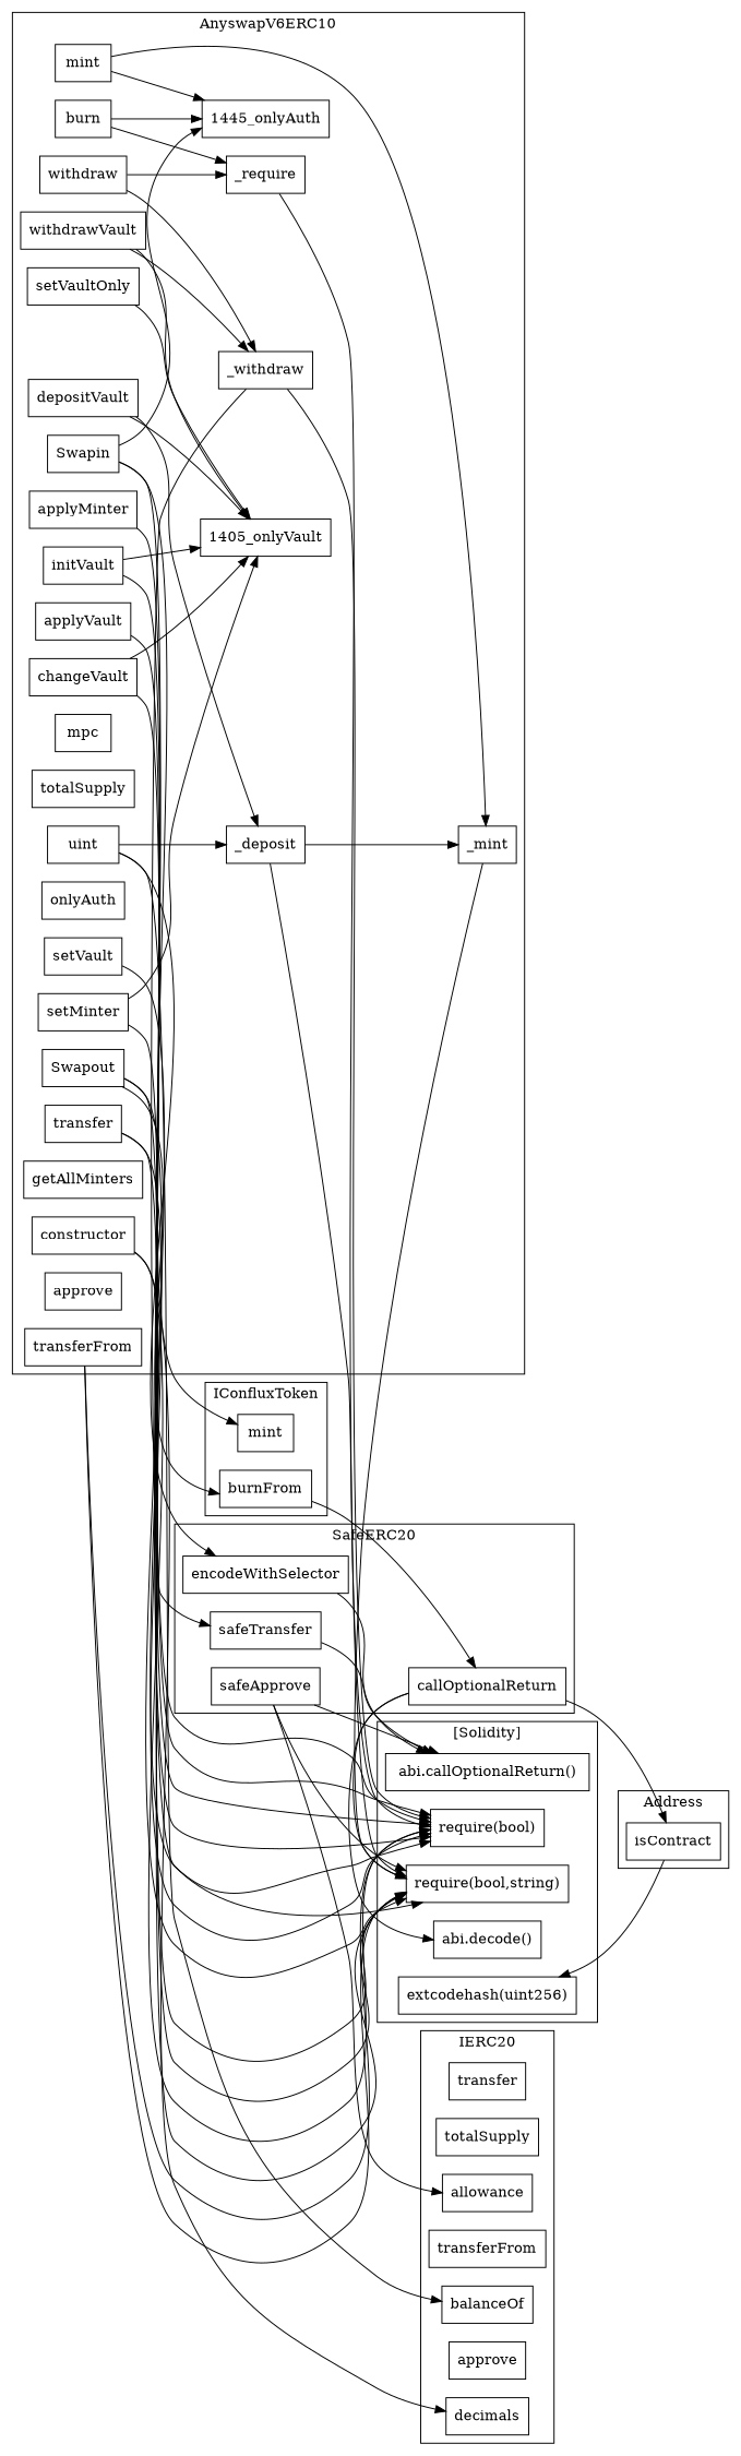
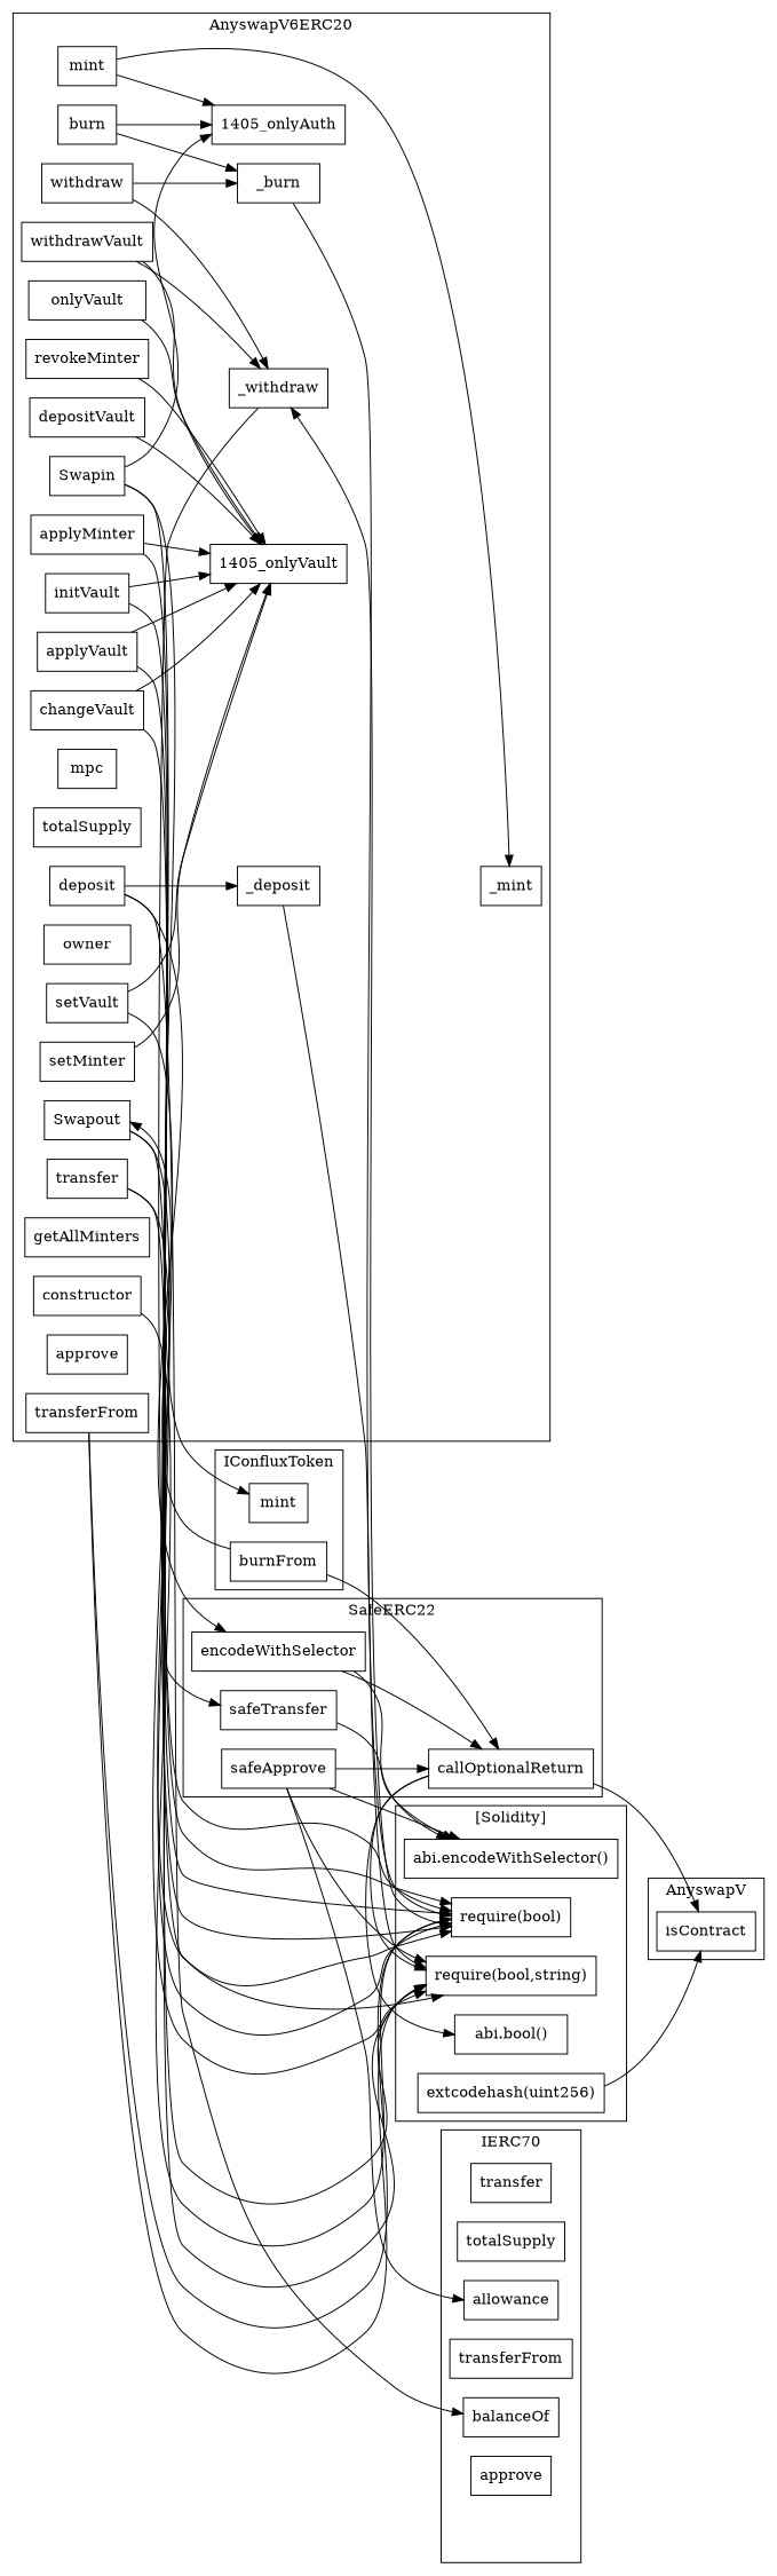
  strict digraph {
    rankdir=LR
    node [shape=box]
    n1 [label=callOptionalReturn]
    n2 [label=encodeWithSelector]
    n3 [label=safeApprove]
    n4 [label=safeTransfer]
    n5 [label=transfer]
    n6 [label=totalSupply]
    n7 [label=balanceOf]
    n8 [label=transferFrom]
-   n9 [label=decimals]
    n10 [label=approve]
    n11 [label=allowance]
    n12 [label=isContract]
    n13 [label=burnFrom]
    n14 [label=mint]
    n15 [label=_deposit]
    n16 [label=_mint]
    n17 [label=setMinter]
    "1405_onlyVault"
    n19 [label=Swapout]
    n20 [label=depositVault]
-   n21 [label=setVaultOnly]
+   n21 [label=onlyVault]
    n22 [label=applyMinter]
    n23 [label=initVault]
    n24 [label=changeVault]
    n25 [label=constructor]
    n26 [label=applyVault]
    n27 [label=mint]
-   "1405_onlyAuth" [label="1445_onlyAuth"]
+   "1405_onlyAuth"
    n29 [label=burn]
-   n30 [label=_require]
+   n30 [label=_burn]
    n31 [label=withdraw]
    n32 [label=_withdraw]
    n33 [label=mpc]
    n34 [label=totalSupply]
    n35 [label=transfer]
-   n36 [label=onlyAuth]
+   n36 [label=owner]
    n37 [label=Swapin]
-   n39 [label=uint]
+   n38 [label=revokeMinter]
+   n39 [label=deposit]
    n40 [label=withdrawVault]
    n41 [label=getAllMinters]
    n42 [label=setVault]
    n43 [label=approve]
    n44 [label=transferFrom]
-   "abi.decode()"
+   "abi.decode()" [label="abi.bool()"]
    "require(bool,string)"
-   "abi.encodeWithSelector()" [label="abi.callOptionalReturn()"]
+   "abi.encodeWithSelector()"
    "extcodehash(uint256)"
    "require(bool)"
    subgraph cluster_1 {
-     label=SafeERC20
+     label=SafeERC22
      n1
      n2
      n3
      n4
    }
    subgraph cluster_2 {
-     label=IERC20
+     label=IERC70
      n5
      n6
      n7
      n8
-     n9
      n10
      n11
    }
    subgraph cluster_3 {
-     label=Address
+     label=AnyswapV
      n12
    }
    subgraph cluster_4 {
      label=IConfluxToken
      n13
      n14
    }
    subgraph cluster_5 {
-     label=AnyswapV6ERC10
+     label=AnyswapV6ERC20
      n15
      n16
      n17
      "1405_onlyVault"
      n19
      n20
      n21
      n22
      n23
      n24
      n25
      n26
      n27
      "1405_onlyAuth"
      n29
      n30
      n31
      n32
      n33
      n34
      n35
      n36
      n37
+     n38
      n39
      n40
      n41
      n42
      n43
      n44
    }
    subgraph cluster_6 {
      label="[Solidity]"
      "abi.decode()"
      "require(bool,string)"
      "abi.encodeWithSelector()"
      "extcodehash(uint256)"
      "require(bool)"
    }
    n1 -> n12
    n1 -> "abi.decode()"
    n1 -> "require(bool,string)"
+   n2 -> n1
    n2 -> "abi.encodeWithSelector()"
+   n3 -> n1
    n3 -> n11
    n3 -> "require(bool,string)"
    n3 -> "abi.encodeWithSelector()"
    n4 -> "abi.encodeWithSelector()"
-   n12 -> "extcodehash(uint256)"
+   "extcodehash(uint256)" -> n12
    n13 -> n1
-   n15 -> n16
    n15 -> "require(bool)"
-   n16 -> "require(bool,string)"
    n17 -> "1405_onlyVault"
-   n17 -> "require(bool,string)"
-   n19 -> n13
+   n13 -> n19
    n19 -> "require(bool,string)"
    n19 -> "require(bool)"
-   n20 -> n15
    n20 -> "1405_onlyVault"
    n21 -> "1405_onlyVault"
+   n22 -> "1405_onlyVault"
    n22 -> "require(bool)"
    n23 -> "1405_onlyVault"
    n23 -> "require(bool)"
    n24 -> "1405_onlyVault"
    n24 -> "require(bool,string)"
-   n25 -> n9
    n25 -> "require(bool)"
+   n26 -> "1405_onlyVault"
    n26 -> "require(bool)"
    n27 -> n16
    n27 -> "1405_onlyAuth"
    n29 -> "1405_onlyAuth"
    n29 -> n30
    n30 -> "require(bool,string)"
    n31 -> n30
    n31 -> n32
    n32 -> n4
-   n32 -> "require(bool)"
+   "require(bool)" -> n32
    n35 -> "require(bool,string)"
    n35 -> "require(bool)"
    n37 -> n14
    n37 -> "1405_onlyAuth"
    n37 -> "require(bool)"
+   n38 -> "1405_onlyVault"
    n39 -> n2
    n39 -> n7
    n39 -> n15
    n40 -> "1405_onlyVault"
    n40 -> n32
+   n42 -> "1405_onlyVault"
    n42 -> "require(bool,string)"
    n44 -> "require(bool,string)"
    n44 -> "require(bool)"
  }
